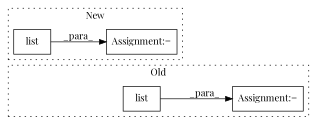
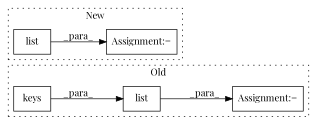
  digraph {
    rankdir=LR
    fontname="Playfair Display"
    node [a=32 l=1 shape=box fontname="Playfair Display"]
    edge [fontname="Playfair Display"]
+   n1 [l=6 label=keys s=3344]
    n2 [a=7 label="Assignment:=" s=3370]
    n3 [l="5,1" label=list s="3330,3350"]
    n4 [l="5,1" label=list s="3235,3271"]
    n5 [a=7 label="Assignment:=" s=3234]
    subgraph cluster_1 {
      label=Old
      style=dotted
+     n1
      n2
      n3
    }
    subgraph cluster_2 {
      label=New
      style=dotted
      n4
      n5
    }
+   n1 -> n3 [label=_para_]
    n3 -> n2 [label=_para_]
    n4 -> n5 [label=_para_]
  }
